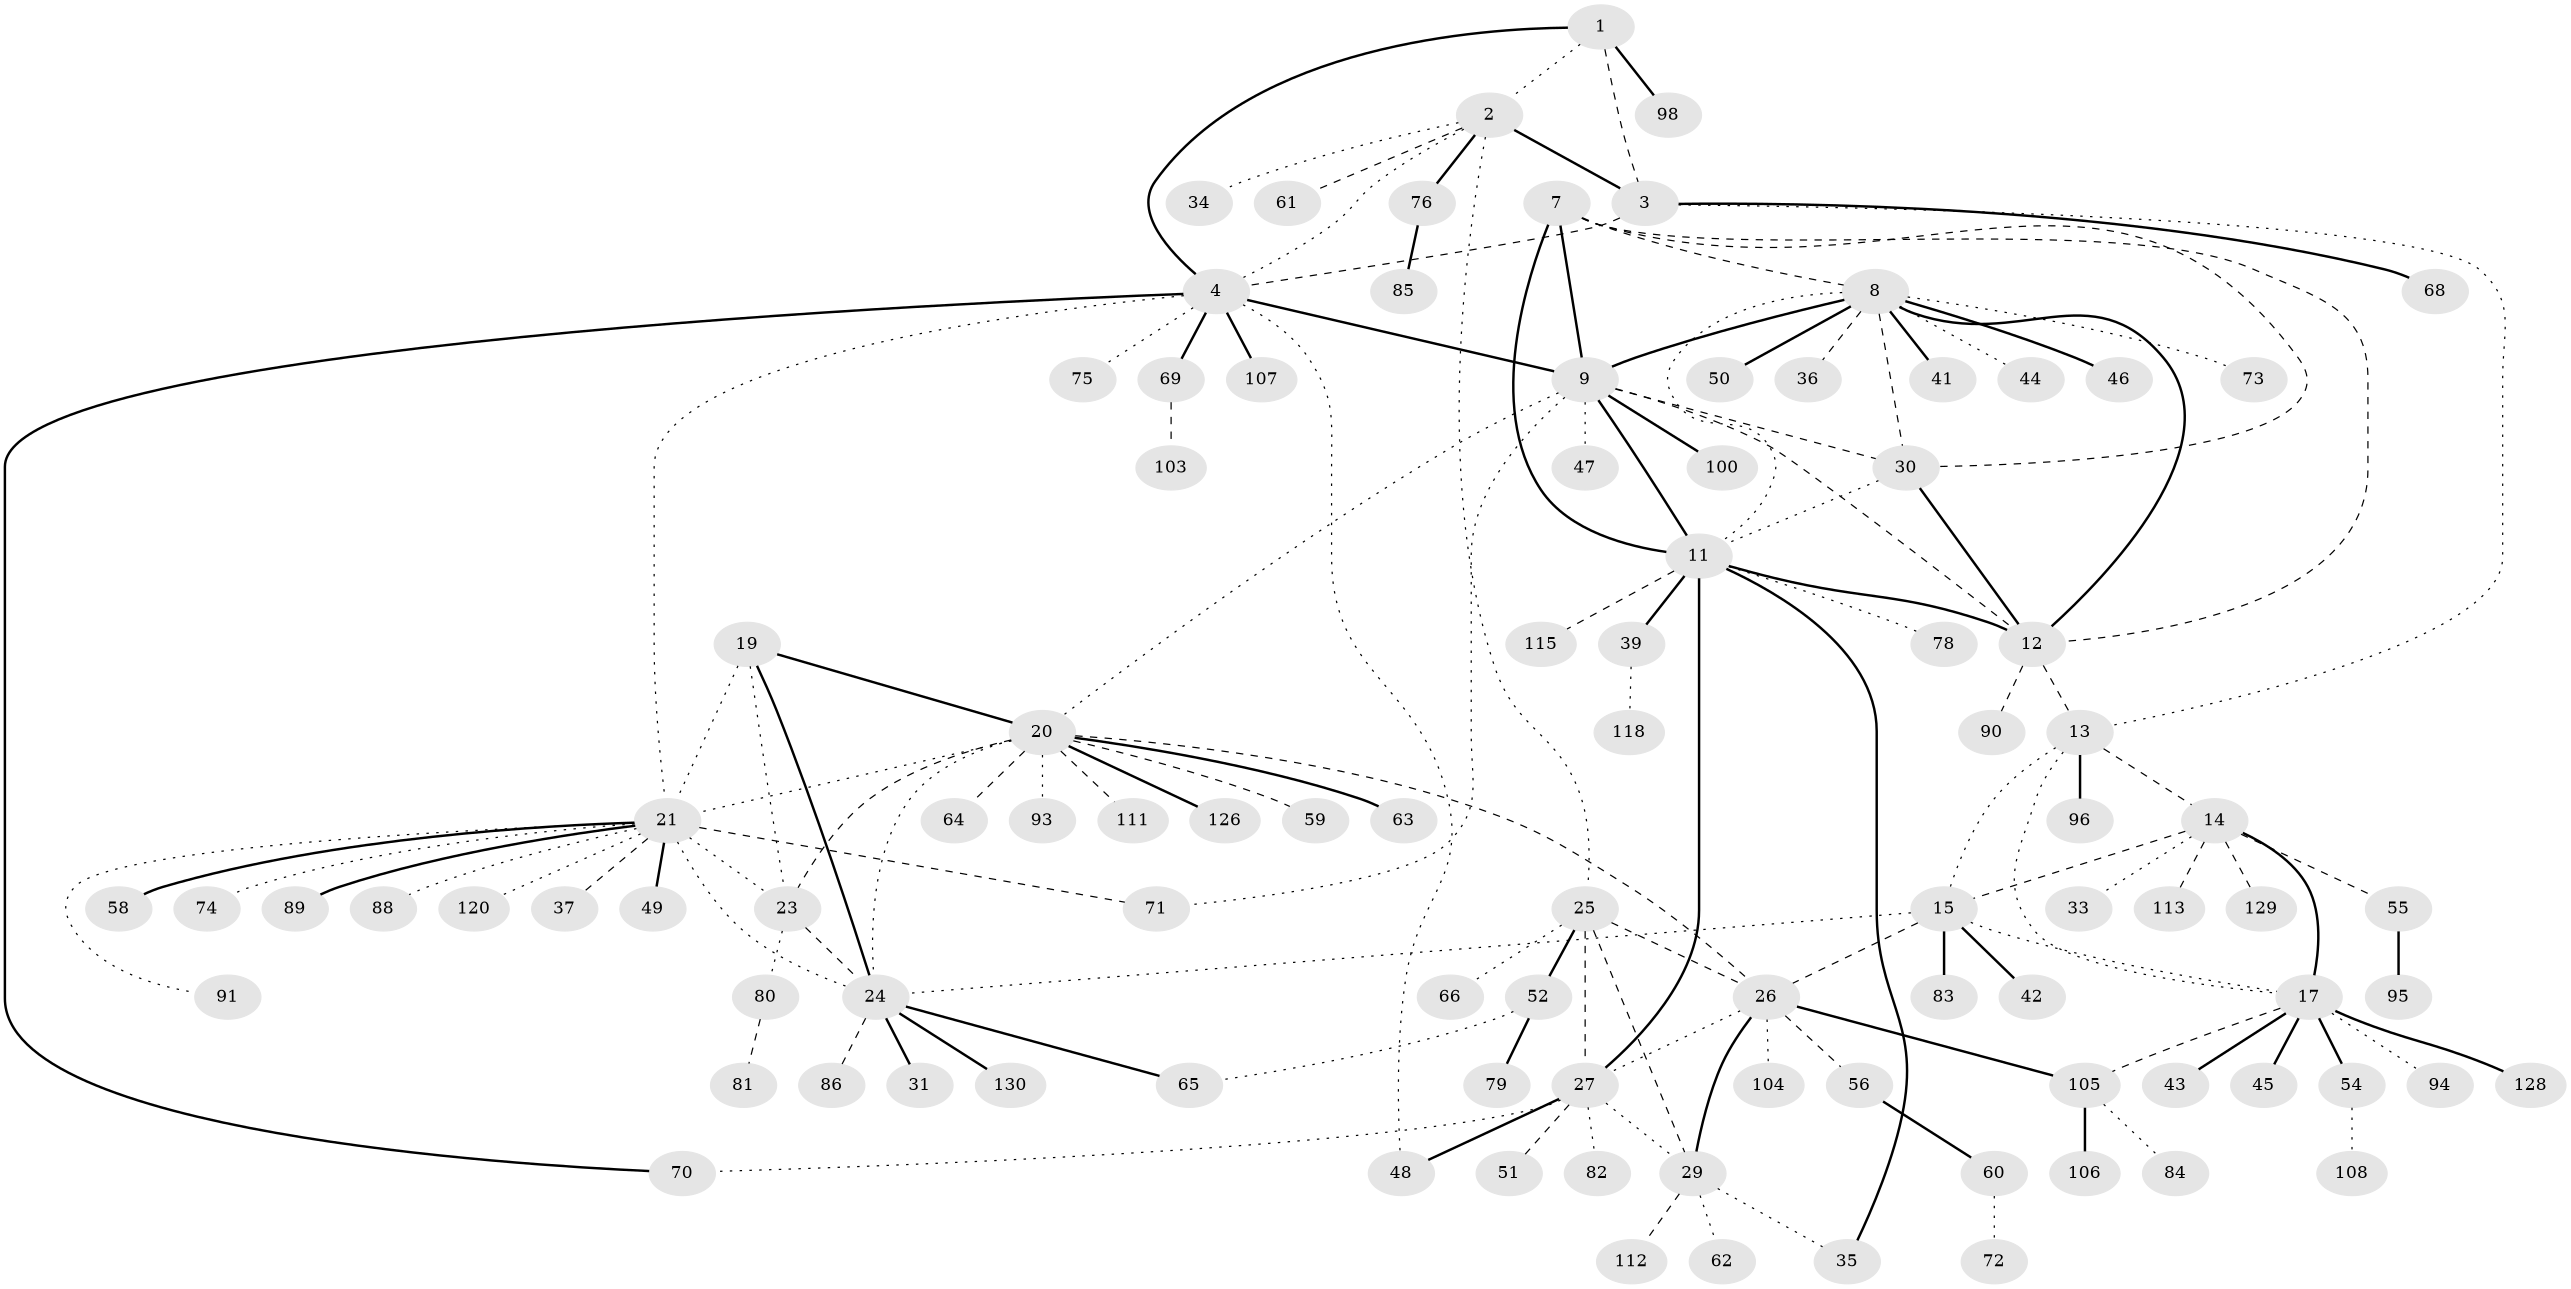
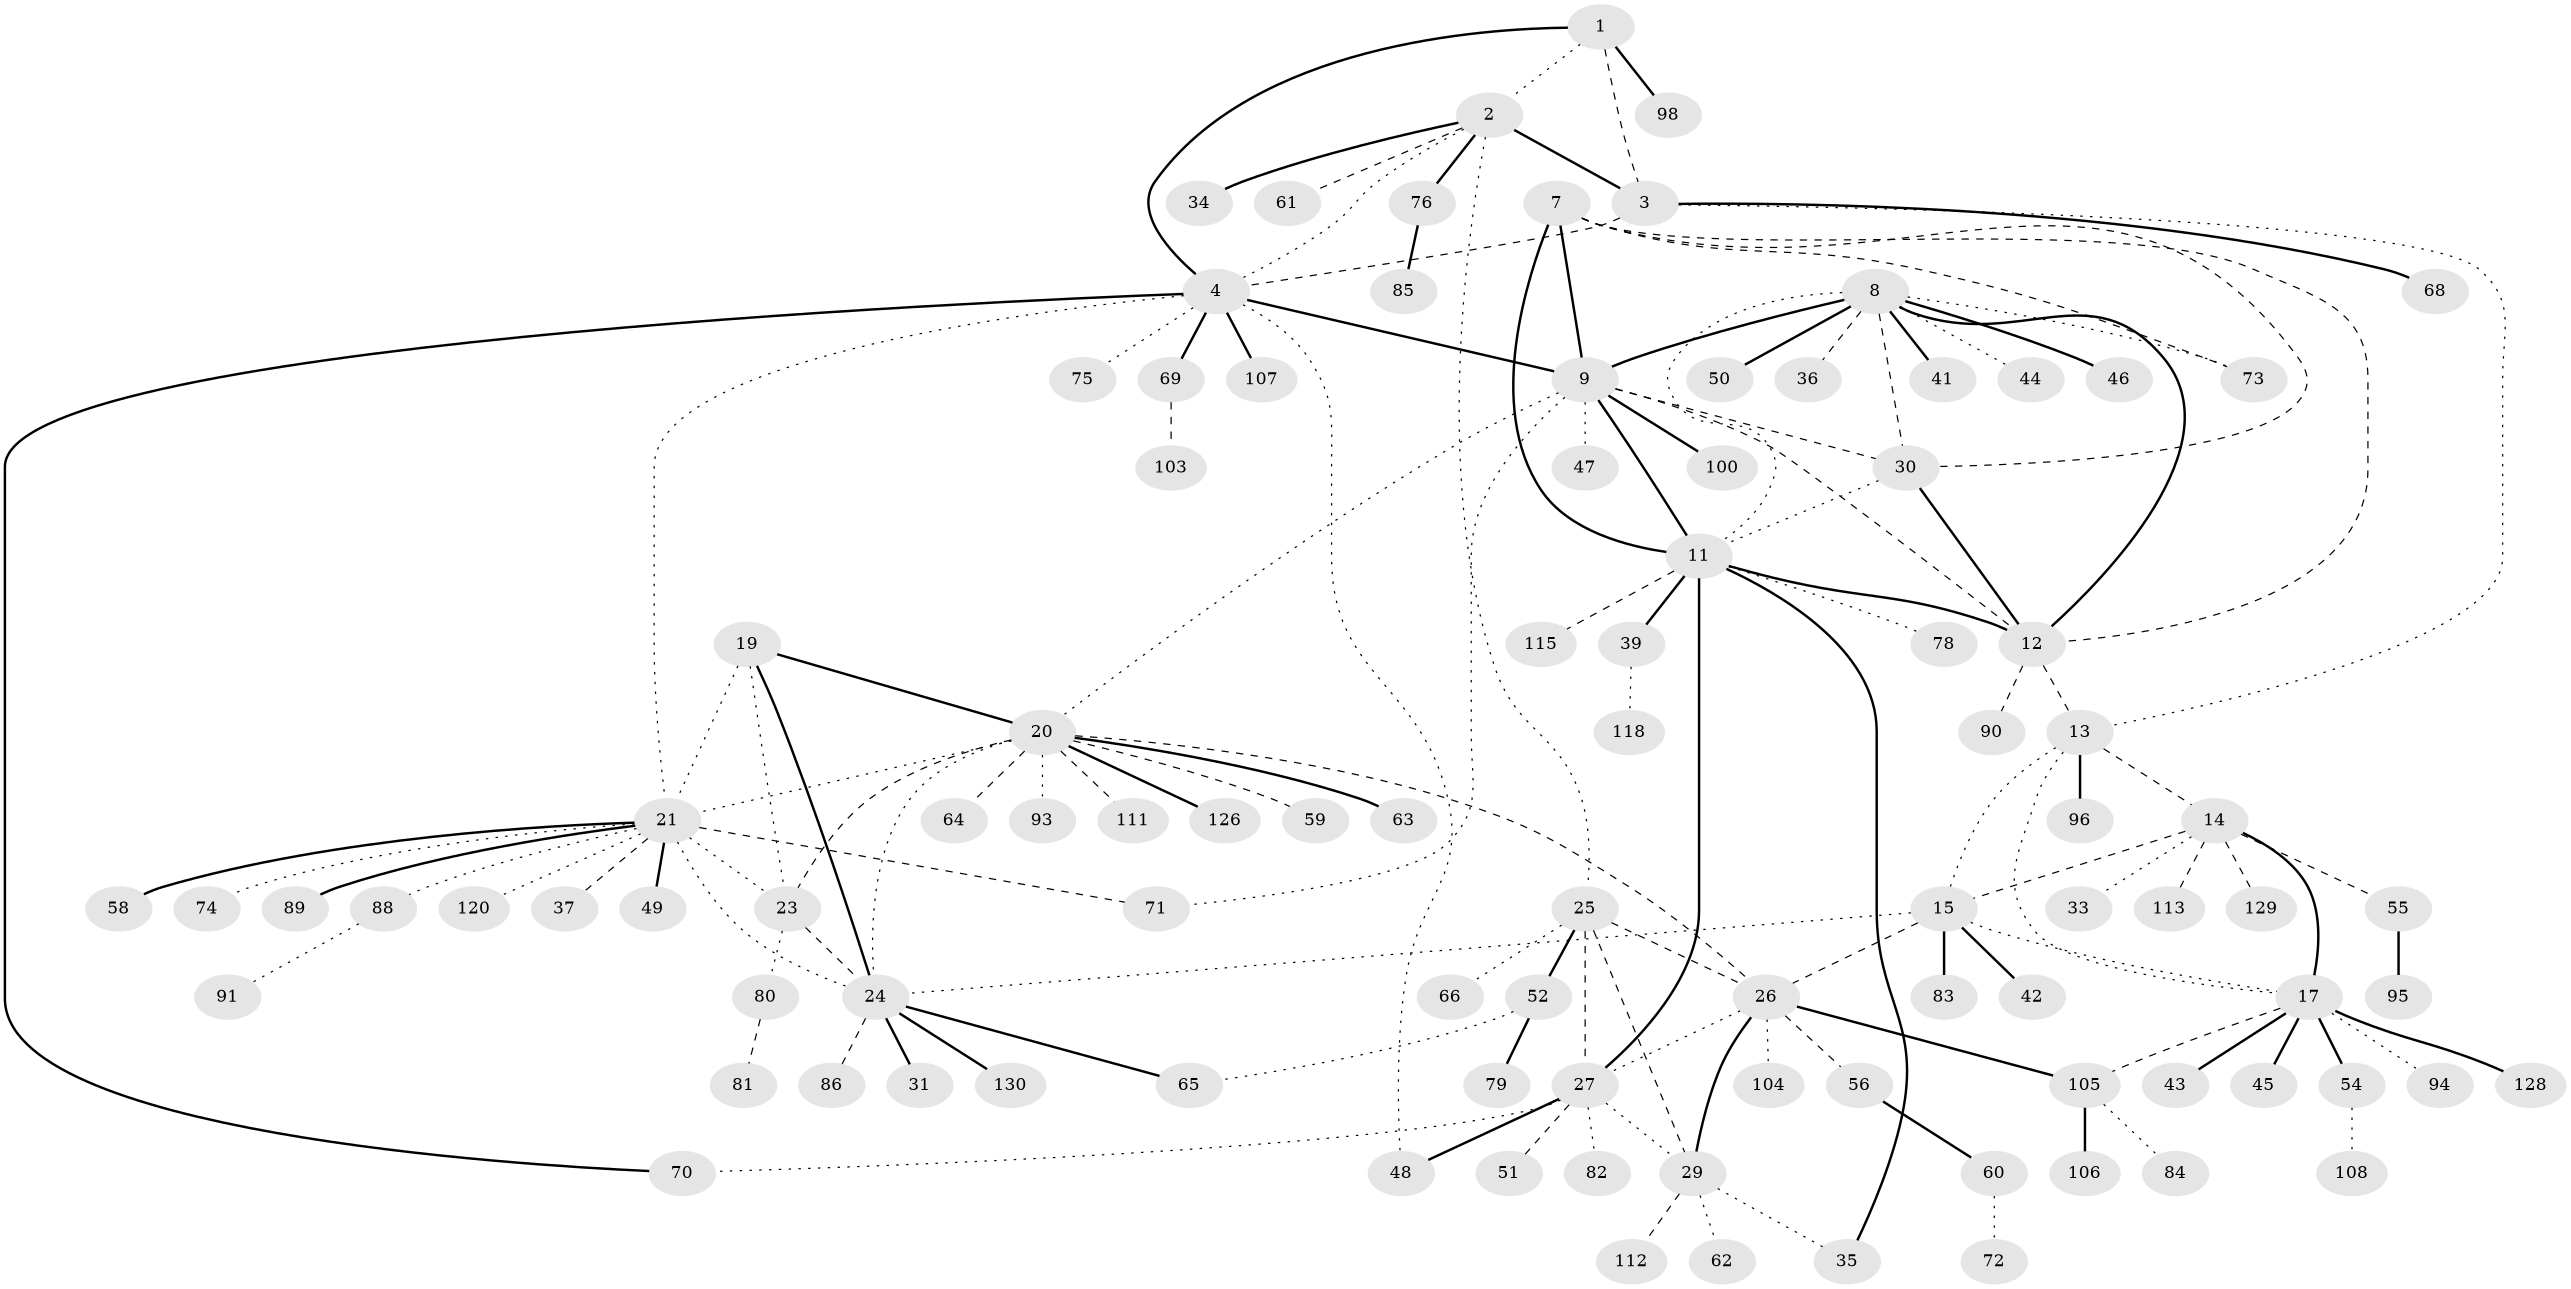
  graph {
    node [color=gray90 style=filled]
    edge [style=bold]
    1 [super="+6"]
    2 [super="+77"]
    3 [super="+5"]
    4 [super="+38"]
    98
    25
    34 [super="+131"]
    61
    76 [super="+99"]
    13 [super="+119"]
    68
    9
    21 [super="+22"]
    48 [super="+116"]
    69 [super="+101"]
    70
    75
    107
    27 [super="+28"]
    26 [super="+30"]
    29 [super="+57"]
    52 [super="+114"]
    66
    85
    14 [super="+16"]
    15 [super="+58"]
    17 [super="+18"]
    96
    n29 [label=30 super="+127"]
    11 [super="+97"]
    12 [super="+123"]
    20 [super="+87"]
    47
    71 [super="+92"]
    100
    24 [super="+32"]
    23 [super="+40"]
    37
    49
    n40 [label=58]
    74
    88
    89
    91
    120
    103
    8 [super="+121"]
    36
    41
    44
    46
    50
    73
    7
    35
    39
    78
    115
    90
    59
    63
    64 [super="+110"]
    93
    111
    126
    51
    82
    118 [super="+124"]
    33
    55
    113
    129
    42
    83
    43
    45 [super="+125"]
    54 [super="+122"]
    94
    105
    128
    31
    65
    86 [super="+117"]
    130
    95 [super="+109"]
    56 [super="+67"]
    104
    108
    84
    106
    19 [super="+102"]
    80
    62
    112
    81
    79
    60
    72
    1 -- 2 [style=dotted weight=2]
    1 -- 3 [style=dashed weight=4]
    1 -- 4 [weight=2]
    1 -- 98
    2 -- 3 [weight=2]
    2 -- 4 [style=dotted]
    2 -- 25 [style=dotted]
-   2 -- 34 [style=dotted]
+   2 -- 34
    2 -- 61 [style=dashed]
    2 -- 76
    3 -- 4 [style=dashed weight=2]
    3 -- 13 [style=dotted]
    3 -- 68
    4 -- 9
    4 -- 21 [style=dotted]
    4 -- 48 [style=dotted]
    4 -- 69
    4 -- 70
    4 -- 75 [style=dotted]
    4 -- 107
    25 -- 27 [style=dashed weight=2]
    25 -- 26 [style=dashed weight=2]
    25 -- 29 [style=dashed]
    25 -- 52
    25 -- 66 [style=dotted]
    76 -- 85
    13 -- 14 [style=dashed weight=2]
    13 -- 15 [style=dotted]
    13 -- 17 [style=dotted weight=2]
    13 -- 96
    9 -- n29 [style=dashed]
    9 -- 11
    9 -- 12 [style=dashed]
    9 -- 20 [style=dotted]
    9 -- 47 [style=dotted]
    9 -- 71 [style=dotted]
    9 -- 100
    21 -- 71 [style=dashed]
    21 -- 24 [style=dotted weight=2]
    21 -- 23 [style=dotted weight=2]
    21 -- 37 [style=dashed]
    21 -- 49
    21 -- n40
    21 -- 74 [style=dotted]
    21 -- 88 [style=dotted]
    21 -- 89
-   21 -- 91 [style=dotted]
+   88 -- 91 [style=dotted]
    21 -- 120 [style=dotted]
    69 -- 103 [style=dashed]
    27 -- 48
    27 -- 70 [style=dotted]
    27 -- 29 [style=dotted weight=2]
    27 -- 51 [style=dashed]
    27 -- 82 [style=dotted]
    26 -- 27 [style=dotted weight=4]
    26 -- 29 [weight=2]
    26 -- 105
    26 -- 56 [style=dashed]
    26 -- 104 [style=dotted]
    29 -- 35 [style=dotted]
    29 -- 62 [style=dotted]
    29 -- 112 [style=dashed]
    52 -- 65 [style=dotted]
    52 -- 79
    14 -- 15 [style=dashed weight=2]
    14 -- 17 [weight=4]
    14 -- 33 [style=dotted]
    14 -- 55 [style=dashed]
    14 -- 113 [style=dashed]
    14 -- 129 [style=dashed]
    15 -- 26 [style=dashed]
    15 -- 17 [style=dotted weight=2]
    15 -- 24 [style=dotted]
    15 -- 42
    15 -- 83
    17 -- 43
    17 -- 45
    17 -- 54
    17 -- 94 [style=dotted]
    17 -- 105 [style=dashed]
    17 -- 128
    n29 -- 11 [style=dotted]
    n29 -- 12
    11 -- 27 [weight=2]
    11 -- 12
    11 -- 35
    11 -- 39
    11 -- 78 [style=dotted]
    11 -- 115 [style=dashed]
    12 -- 13 [style=dashed]
    12 -- 90 [style=dashed]
    20 -- 21 [style=dotted weight=2]
    20 -- 26 [style=dashed]
    20 -- 24 [style=dotted]
    20 -- 23 [style=dashed]
    20 -- 59 [style=dashed]
    20 -- 63
    20 -- 64 [style=dashed]
    20 -- 93 [style=dotted]
    20 -- 111 [style=dashed]
    20 -- 126
    24 -- 31
    24 -- 65
    24 -- 86 [style=dashed]
    24 -- 130
    23 -- 24 [style=dashed]
    23 -- 80 [style=dotted]
    8 -- 9
    8 -- n29 [style=dashed]
    8 -- 11 [style=dotted]
    8 -- 12
    8 -- 36 [style=dashed]
    8 -- 41
    8 -- 44 [style=dotted]
    8 -- 46
    8 -- 50
    8 -- 73 [style=dotted]
    7 -- 9
    7 -- n29 [style=dashed]
    7 -- 11
    7 -- 12 [style=dashed]
-   7 -- 8 [style=dashed]
+   7 -- 73 [style=dashed]
    39 -- 118 [style=dotted]
    55 -- 95
    54 -- 108 [style=dotted]
    105 -- 84 [style=dotted]
    105 -- 106
    56 -- 60
    19 -- 21 [style=dotted weight=2]
    19 -- 20
    19 -- 24
    19 -- 23 [style=dotted]
    80 -- 81 [style=dashed]
    60 -- 72 [style=dotted]
  }
